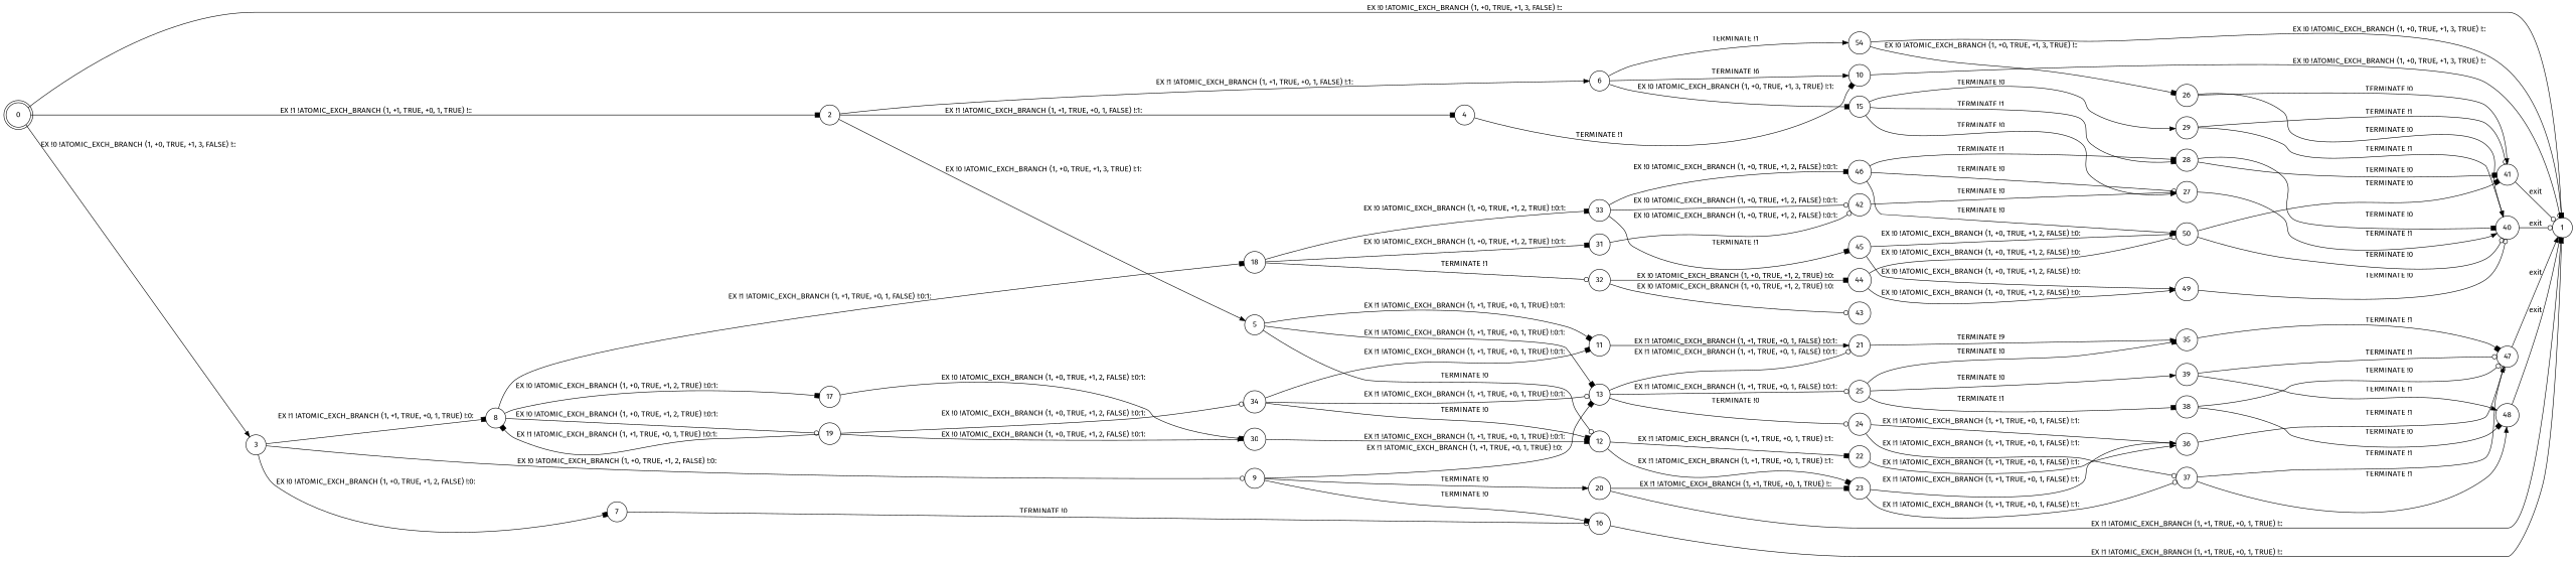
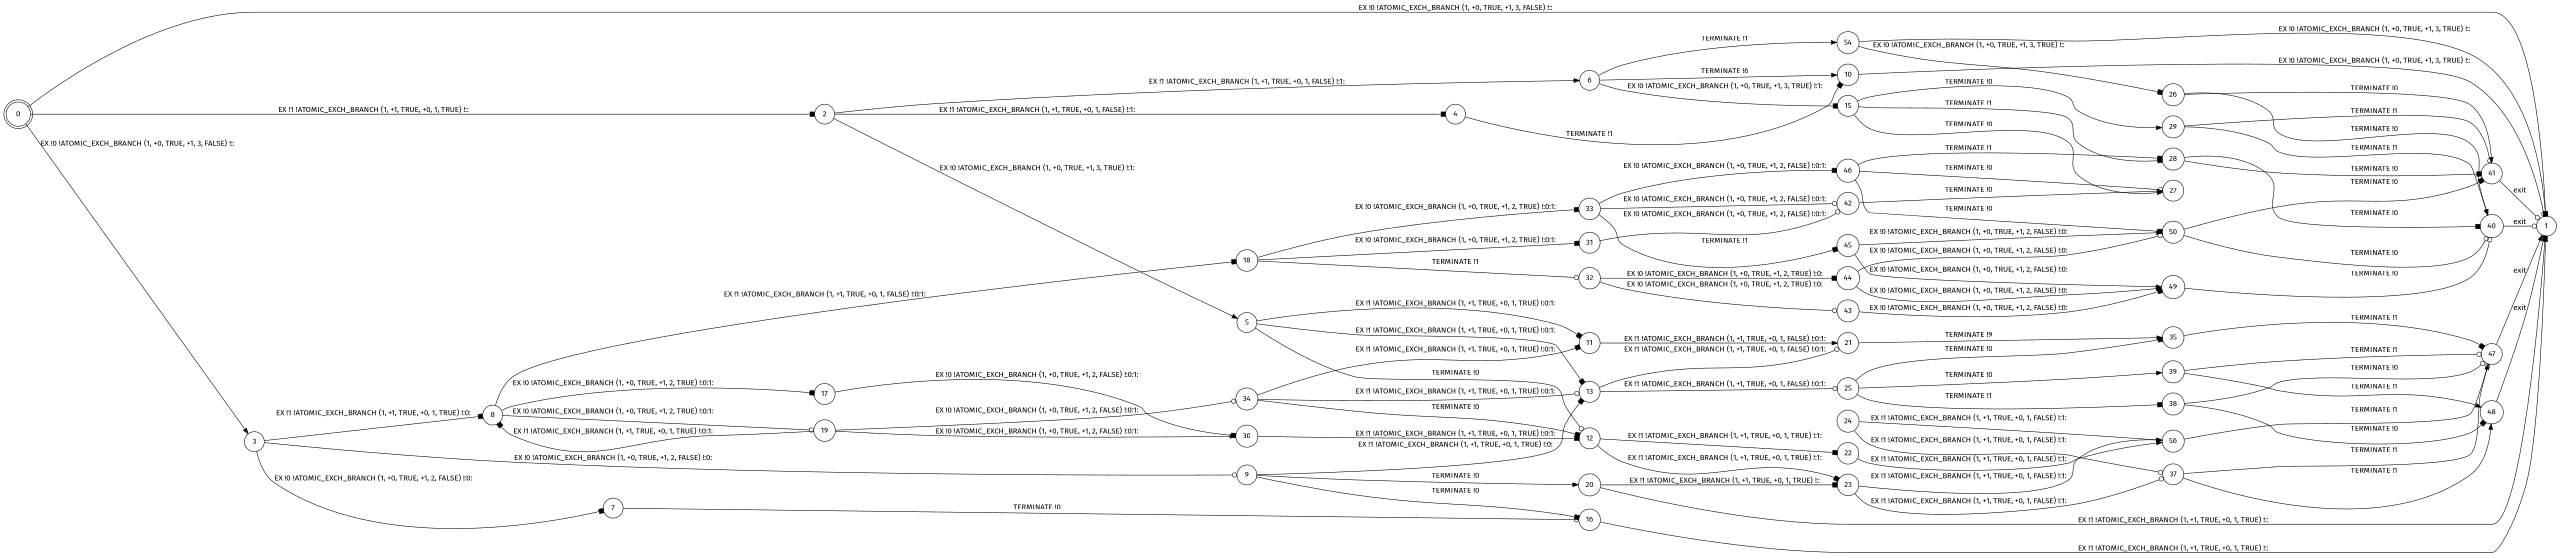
  digraph {
    fontname="Fira Sans"
    rankdir=LR
    node [fontname="Fira Sans" shape=circle]
    edge [arrowhead=box fontname="Fira Sans"]
    0 [peripheries=2]
    1
    2
    3
    4
    5
    6
    7
    8
    9
    10
    11
    12
    13
    n15 [label=54]
    15
    16
    17
    18
    19
    20
    21
    22
    23
    24
    25
    26
    27
    28
    29
    30
    31
    32
    33
    34
    35
-   36
+   36 [label=56]
    37
    38
    39
    40
    41
    42
    43
    44
    45
    46
    47
    48
    49
    50
    0 -> 1 [label="EX !0 !ATOMIC_EXCH_BRANCH (1, +0, TRUE, +1, 3, FALSE) !::"]
    0 -> 2 [label="EX !1 !ATOMIC_EXCH_BRANCH (1, +1, TRUE, +0, 1, TRUE) !::"]
    0 -> 3 [arrowhead=normal label="EX !0 !ATOMIC_EXCH_BRANCH (1, +0, TRUE, +1, 3, FALSE) !::"]
    2 -> 4 [label="EX !1 !ATOMIC_EXCH_BRANCH (1, +1, TRUE, +0, 1, FALSE) !:1:"]
    2 -> 5 [arrowhead=normal label="EX !0 !ATOMIC_EXCH_BRANCH (1, +0, TRUE, +1, 3, TRUE) !:1:"]
    2 -> 6 [arrowhead=normal label="EX !1 !ATOMIC_EXCH_BRANCH (1, +1, TRUE, +0, 1, FALSE) !:1:"]
    3 -> 7 [label="EX !0 !ATOMIC_EXCH_BRANCH (1, +0, TRUE, +1, 2, FALSE) !:0:"]
    3 -> 8 [label="EX !1 !ATOMIC_EXCH_BRANCH (1, +1, TRUE, +0, 1, TRUE) !:0:"]
    3 -> 9 [arrowhead=odot label="EX !0 !ATOMIC_EXCH_BRANCH (1, +0, TRUE, +1, 2, FALSE) !:0:"]
    4 -> 10 [label="TERMINATE !1"]
    5 -> 11 [label="EX !1 !ATOMIC_EXCH_BRANCH (1, +1, TRUE, +0, 1, TRUE) !:0:1:"]
    5 -> 12 [arrowhead=odot label="TERMINATE !0"]
    5 -> 13 [label="EX !1 !ATOMIC_EXCH_BRANCH (1, +1, TRUE, +0, 1, TRUE) !:0:1:"]
    6 -> 10 [arrowhead=normal label="TERMINATE !6"]
    6 -> n15 [arrowhead=normal label="TERMINATE !1"]
    6 -> 15 [label="EX !0 !ATOMIC_EXCH_BRANCH (1, +0, TRUE, +1, 3, TRUE) !:1:"]
    7 -> 16 [arrowhead=odot label="TERMINATE !0"]
    8 -> 17 [label="EX !0 !ATOMIC_EXCH_BRANCH (1, +0, TRUE, +1, 2, TRUE) !:0:1:"]
    8 -> 18 [label="EX !1 !ATOMIC_EXCH_BRANCH (1, +1, TRUE, +0, 1, FALSE) !:0:1:"]
    8 -> 19 [arrowhead=odot label="EX !0 !ATOMIC_EXCH_BRANCH (1, +0, TRUE, +1, 2, TRUE) !:0:1:"]
    9 -> 13 [label="EX !1 !ATOMIC_EXCH_BRANCH (1, +1, TRUE, +0, 1, TRUE) !:0:"]
    9 -> 16 [label="TERMINATE !0"]
    9 -> 20 [arrowhead=normal label="TERMINATE !0"]
    10 -> 1 [arrowhead=odot label="EX !0 !ATOMIC_EXCH_BRANCH (1, +0, TRUE, +1, 3, TRUE) !::"]
    11 -> 21 [arrowhead=normal label="EX !1 !ATOMIC_EXCH_BRANCH (1, +1, TRUE, +0, 1, FALSE) !:0:1:"]
    12 -> 22 [label="EX !1 !ATOMIC_EXCH_BRANCH (1, +1, TRUE, +0, 1, TRUE) !:1:"]
    12 -> 23 [label="EX !1 !ATOMIC_EXCH_BRANCH (1, +1, TRUE, +0, 1, TRUE) !:1:"]
    13 -> 21 [arrowhead=odot label="EX !1 !ATOMIC_EXCH_BRANCH (1, +1, TRUE, +0, 1, FALSE) !:0:1:"]
-   13 -> 24 [arrowhead=odot label="TERMINATE !0"]
    13 -> 25 [arrowhead=odot label="EX !1 !ATOMIC_EXCH_BRANCH (1, +1, TRUE, +0, 1, FALSE) !:0:1:"]
    n15 -> 1 [label="EX !0 !ATOMIC_EXCH_BRANCH (1, +0, TRUE, +1, 3, TRUE) !::"]
    n15 -> 26 [label="EX !0 !ATOMIC_EXCH_BRANCH (1, +0, TRUE, +1, 3, TRUE) !::"]
    15 -> 27 [arrowhead=normal label="TERMINATE !0"]
    15 -> 28 [label="TERMINATE !1"]
    15 -> 29 [arrowhead=normal label="TERMINATE !0"]
    16 -> 1 [arrowhead=normal label="EX !1 !ATOMIC_EXCH_BRANCH (1, +1, TRUE, +0, 1, TRUE) !::"]
    17 -> 30 [label="EX !0 !ATOMIC_EXCH_BRANCH (1, +0, TRUE, +1, 2, FALSE) !:0:1:"]
    18 -> 31 [label="EX !0 !ATOMIC_EXCH_BRANCH (1, +0, TRUE, +1, 2, TRUE) !:0:1:"]
    18 -> 32 [arrowhead=odot label="TERMINATE !1"]
    18 -> 33 [label="EX !0 !ATOMIC_EXCH_BRANCH (1, +0, TRUE, +1, 2, TRUE) !:0:1:"]
    19 -> 8 [label="EX !1 !ATOMIC_EXCH_BRANCH (1, +1, TRUE, +0, 1, TRUE) !:0:1:"]
    19 -> 30 [arrowhead=normal label="EX !0 !ATOMIC_EXCH_BRANCH (1, +0, TRUE, +1, 2, FALSE) !:0:1:"]
    19 -> 34 [arrowhead=odot label="EX !0 !ATOMIC_EXCH_BRANCH (1, +0, TRUE, +1, 2, FALSE) !:0:1:"]
    20 -> 1 [label="EX !1 !ATOMIC_EXCH_BRANCH (1, +1, TRUE, +0, 1, TRUE) !::"]
    20 -> 23 [label="EX !1 !ATOMIC_EXCH_BRANCH (1, +1, TRUE, +0, 1, TRUE) !::"]
    21 -> 35 [arrowhead=normal label="TERMINATE !9"]
    22 -> 36 [arrowhead=normal label="EX !1 !ATOMIC_EXCH_BRANCH (1, +1, TRUE, +0, 1, FALSE) !:1:"]
    23 -> 36 [arrowhead=normal label="EX !1 !ATOMIC_EXCH_BRANCH (1, +1, TRUE, +0, 1, FALSE) !:1:"]
    23 -> 37 [arrowhead=odot label="EX !1 !ATOMIC_EXCH_BRANCH (1, +1, TRUE, +0, 1, FALSE) !:1:"]
    24 -> 36 [arrowhead=normal label="EX !1 !ATOMIC_EXCH_BRANCH (1, +1, TRUE, +0, 1, FALSE) !:1:"]
    24 -> 37 [arrowhead=odot label="EX !1 !ATOMIC_EXCH_BRANCH (1, +1, TRUE, +0, 1, FALSE) !:1:"]
    25 -> 35 [label="TERMINATE !0"]
    25 -> 38 [label="TERMINATE !1"]
    25 -> 39 [arrowhead=normal label="TERMINATE !0"]
    26 -> 40 [arrowhead=normal label="TERMINATE !0"]
    26 -> 41 [arrowhead=normal label="TERMINATE !0"]
-   27 -> 40 [arrowhead=normal label="TERMINATE !1"]
    28 -> 40 [label="TERMINATE !0"]
    28 -> 41 [label="TERMINATE !0"]
    29 -> 40 [arrowhead=normal label="TERMINATE !1"]
    29 -> 41 [arrowhead=odot label="TERMINATE !1"]
    30 -> 12 [label="EX !1 !ATOMIC_EXCH_BRANCH (1, +1, TRUE, +0, 1, TRUE) !:0:1:"]
    31 -> 42 [arrowhead=odot label="EX !0 !ATOMIC_EXCH_BRANCH (1, +0, TRUE, +1, 2, FALSE) !:0:1:"]
    32 -> 43 [arrowhead=odot label="EX !0 !ATOMIC_EXCH_BRANCH (1, +0, TRUE, +1, 2, TRUE) !:0:"]
    32 -> 44 [label="EX !0 !ATOMIC_EXCH_BRANCH (1, +0, TRUE, +1, 2, TRUE) !:0:"]
    33 -> 42 [arrowhead=odot label="EX !0 !ATOMIC_EXCH_BRANCH (1, +0, TRUE, +1, 2, FALSE) !:0:1:"]
    33 -> 45 [label="TERMINATE !1"]
    33 -> 46 [label="EX !0 !ATOMIC_EXCH_BRANCH (1, +0, TRUE, +1, 2, FALSE) !:0:1:"]
    34 -> 11 [label="EX !1 !ATOMIC_EXCH_BRANCH (1, +1, TRUE, +0, 1, TRUE) !:0:1:"]
    34 -> 12 [label="TERMINATE !0"]
    34 -> 13 [arrowhead=odot label="EX !1 !ATOMIC_EXCH_BRANCH (1, +1, TRUE, +0, 1, TRUE) !:0:1:"]
    35 -> 47 [label="TERMINATE !1"]
    36 -> 47 [arrowhead=normal label="TERMINATE !1"]
    37 -> 47 [arrowhead=odot label="TERMINATE !1"]
    37 -> 48 [arrowhead=normal label="TERMINATE !1"]
    38 -> 47 [arrowhead=odot label="TERMINATE !0"]
    38 -> 48 [label="TERMINATE !0"]
    39 -> 47 [arrowhead=odot label="TERMINATE !1"]
    39 -> 48 [arrowhead=normal label="TERMINATE !1"]
    40 -> 1 [arrowhead=odot label=exit]
    41 -> 1 [arrowhead=odot label=exit]
    42 -> 27 [arrowhead=normal label="TERMINATE !0"]
+   43 -> 49 [label="EX !0 !ATOMIC_EXCH_BRANCH (1, +0, TRUE, +1, 2, FALSE) !:0:"]
    44 -> 49 [arrowhead=normal label="EX !0 !ATOMIC_EXCH_BRANCH (1, +0, TRUE, +1, 2, FALSE) !:0:"]
    44 -> 50 [arrowhead=odot label="EX !0 !ATOMIC_EXCH_BRANCH (1, +0, TRUE, +1, 2, FALSE) !:0:"]
    45 -> 49 [arrowhead=normal label="EX !0 !ATOMIC_EXCH_BRANCH (1, +0, TRUE, +1, 2, FALSE) !:0:"]
    45 -> 50 [arrowhead=normal label="EX !0 !ATOMIC_EXCH_BRANCH (1, +0, TRUE, +1, 2, FALSE) !:0:"]
    46 -> 27 [arrowhead=odot label="TERMINATE !0"]
    46 -> 28 [label="TERMINATE !1"]
    46 -> 50 [label="TERMINATE !0"]
    47 -> 1 [arrowhead=normal label=exit]
    48 -> 1 [arrowhead=odot label=exit]
    49 -> 40 [arrowhead=odot label="TERMINATE !0"]
    50 -> 40 [arrowhead=odot label="TERMINATE !0"]
    50 -> 41 [label="TERMINATE !0"]
  }
